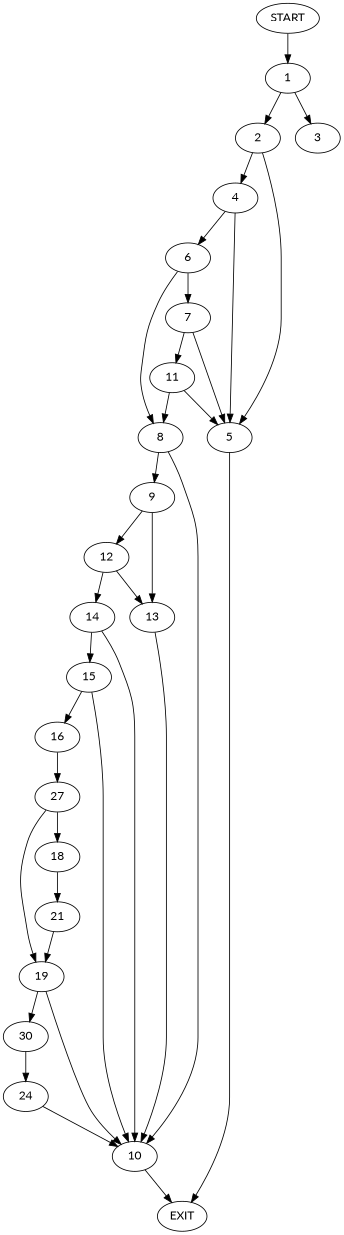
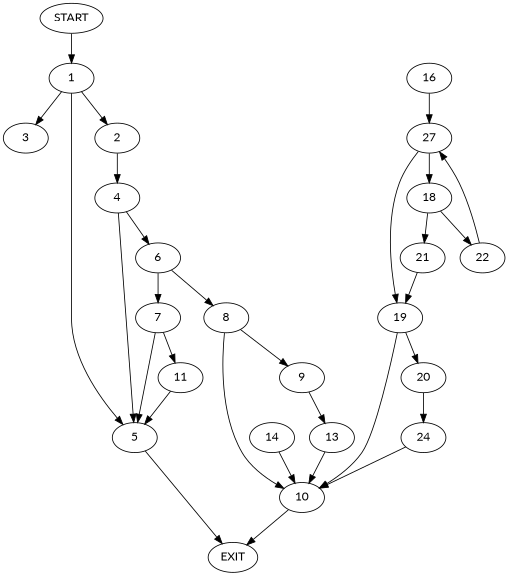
  digraph {
    fontname=Lato
    node [fontname=Lato]
    edge [fontname=Lato]
    n1 [label=START]
    1
    2
    3
    n5 [label=EXIT]
    4
    5
    6
    7
    8
    11
    9
    10
-   12
    13
    14
-   15
    16
    n19 [label=27]
    18
    19
    21
-   20 [label=30]
+   22
+   20
    24
    n1 -> 1
    1 -> 2
    1 -> 3
    2 -> 4
-   2 -> 5
+   1 -> 5
    4 -> 5
    4 -> 6
    5 -> n5
    6 -> 7
    6 -> 8
    7 -> 5
    7 -> 11
    8 -> 9
    8 -> 10
    11 -> 5
-   11 -> 8
-   9 -> 12
    9 -> 13
    10 -> n5
-   12 -> 13
-   12 -> 14
    13 -> 10
    14 -> 10
-   14 -> 15
-   15 -> 10
-   15 -> 16
    16 -> n19
    n19 -> 18
    n19 -> 19
    18 -> 21
+   18 -> 22
    19 -> 10
    19 -> 20
    21 -> 19
+   22 -> n19
    20 -> 24
    24 -> 10
  }
